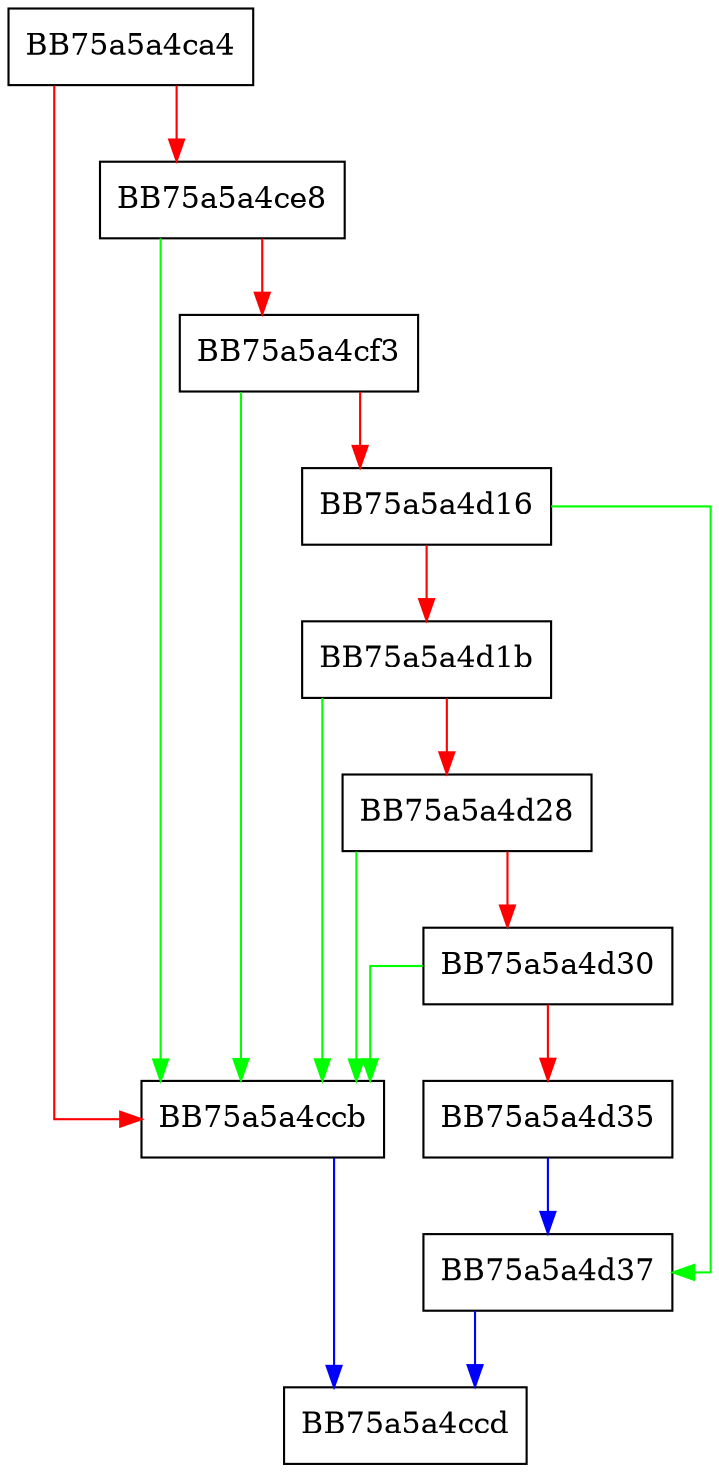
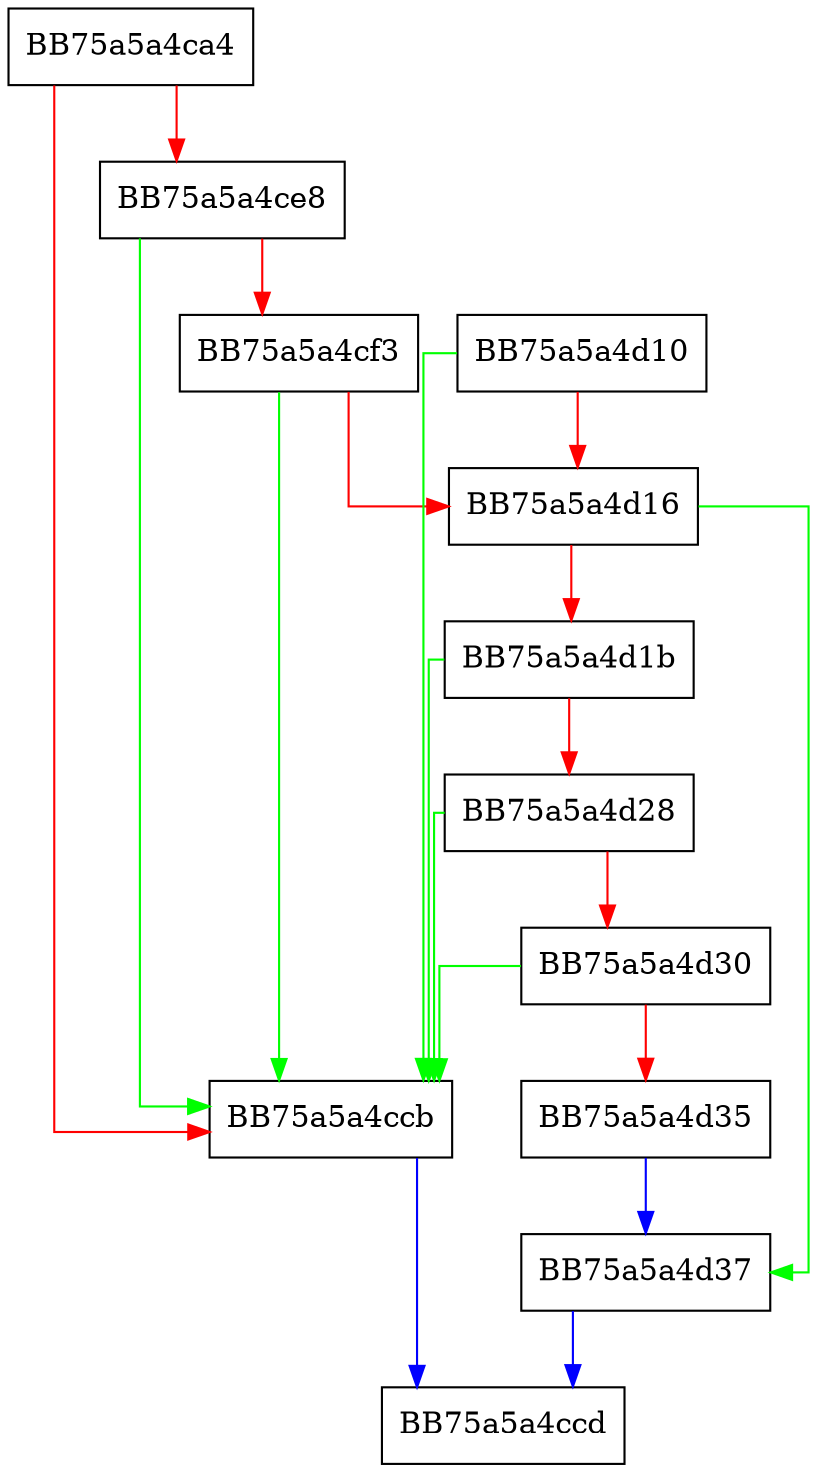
  digraph {
    splines=ortho
    node [shape=box]
    edge [color=red]
    BB75a5a4ca4
    BB75a5a4ce8
    BB75a5a4ccb
    BB75a5a4cf3
    BB75a5a4ccd
    BB75a5a4d16
+   BB75a5a4d10
    BB75a5a4d37
    BB75a5a4d1b
    BB75a5a4d28
    BB75a5a4d30
    BB75a5a4d35
    BB75a5a4ca4 -> BB75a5a4ce8
    BB75a5a4ca4 -> BB75a5a4ccb
    BB75a5a4ce8 -> BB75a5a4ccb [color=green]
    BB75a5a4ce8 -> BB75a5a4cf3
    BB75a5a4ccb -> BB75a5a4ccd [color=blue]
    BB75a5a4cf3 -> BB75a5a4ccb [color=green]
    BB75a5a4cf3 -> BB75a5a4d16
    BB75a5a4d16 -> BB75a5a4d37 [color=green]
    BB75a5a4d16 -> BB75a5a4d1b
+   BB75a5a4d10 -> BB75a5a4ccb [color=green]
+   BB75a5a4d10 -> BB75a5a4d16
    BB75a5a4d37 -> BB75a5a4ccd [color=blue]
    BB75a5a4d1b -> BB75a5a4ccb [color=green]
    BB75a5a4d1b -> BB75a5a4d28
    BB75a5a4d28 -> BB75a5a4ccb [color=green]
    BB75a5a4d28 -> BB75a5a4d30
    BB75a5a4d30 -> BB75a5a4ccb [color=green]
    BB75a5a4d30 -> BB75a5a4d35
    BB75a5a4d35 -> BB75a5a4d37 [color=blue]
  }
